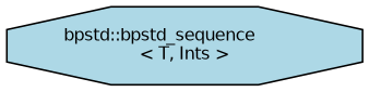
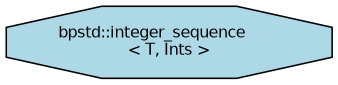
  digraph {
    rankdir=LR
-   n1 [color=black fillcolor=lightblue fontname=Helvetica fontsize=10 height=0.2 label="bpstd::bpstd_sequence\l\< T, Ints \>" shape=octagon style=filled width=0.4]
+   n1 [color=black fillcolor=lightblue fontname=Helvetica fontsize=10 height=0.2 label="bpstd::integer_sequence\l\< T, Ints \>" shape=octagon style=filled width=0.4]
  }
